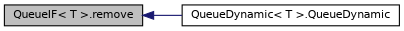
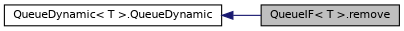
  digraph {
    rankdir=LR
    node [color=black fontname=Helvetica fontsize=10 shape=record style=filled]
    n1 [fillcolor=grey75 fontcolor=black height=0.2 label="QueueIF\< T \>.remove" width=0.4]
    n2 [fillcolor=white height=0.2 label="QueueDynamic\< T \>.QueueDynamic" width=0.4]
-   n1 -> n2 [color=midnightblue dir=back fontname=Helvetica fontsize=10 labelfontname=Helvetica labelfontsize=10 style=solid]
+   n2 -> n1 [color=midnightblue dir=back fontname=Helvetica fontsize=10 labelfontname=Helvetica labelfontsize=10 style=solid]
  }
